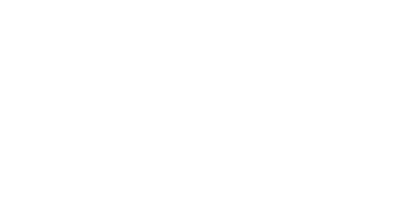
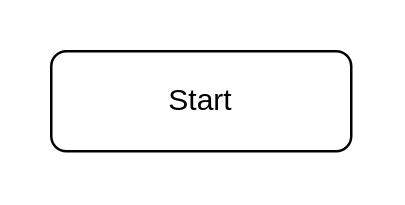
  <mxCell id="0" />
  <mxCell id="1" parent="0" />
+ <mxCell id="2" value="Start" style="rounded=1;whiteSpace=wrap;html=1;" vertex="1" parent="1"><mxGeometry x="20" y="20" width="120" height="40" as="geometry" /></mxCell>
